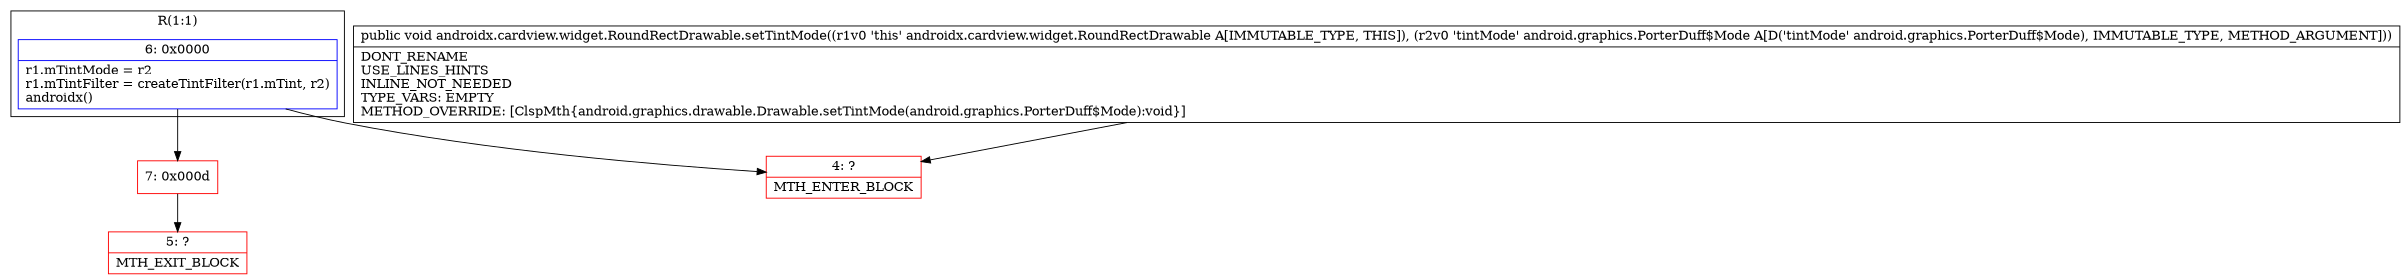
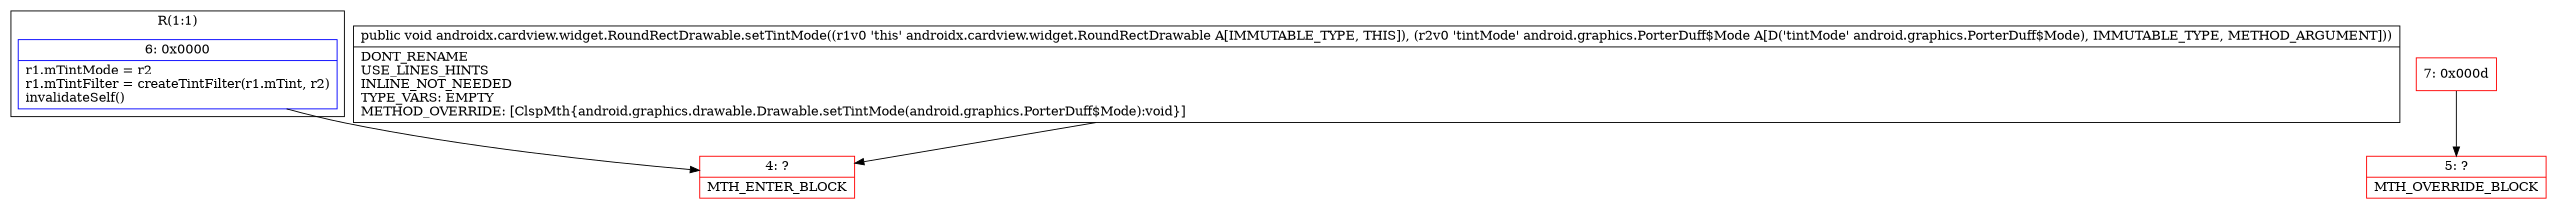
  digraph {
    node [color=red shape=record]
-   n1 [color=blue label="{6\:\ 0x0000|r1.mTintMode = r2\lr1.mTintFilter = createTintFilter(r1.mTint, r2)\landroidx()\l}"]
+   n1 [color=blue label="{6\:\ 0x0000|r1.mTintMode = r2\lr1.mTintFilter = createTintFilter(r1.mTint, r2)\linvalidateSelf()\l}"]
    n2 [label="{7\:\ 0x000d}"]
    n3 [label="{4\:\ ?|MTH_ENTER_BLOCK\l}"]
-   n4 [label="{5\:\ ?|MTH_EXIT_BLOCK\l}"]
+   n4 [label="{5\:\ ?|MTH_OVERRIDE_BLOCK\l}"]
    n5 [label="{public void androidx.cardview.widget.RoundRectDrawable.setTintMode((r1v0 'this' androidx.cardview.widget.RoundRectDrawable A[IMMUTABLE_TYPE, THIS]), (r2v0 'tintMode' android.graphics.PorterDuff$Mode A[D('tintMode' android.graphics.PorterDuff$Mode), IMMUTABLE_TYPE, METHOD_ARGUMENT]))  | DONT_RENAME\lUSE_LINES_HINTS\lINLINE_NOT_NEEDED\lTYPE_VARS: EMPTY\lMETHOD_OVERRIDE: [ClspMth\{android.graphics.drawable.Drawable.setTintMode(android.graphics.PorterDuff$Mode):void\}]\l}" color=""]
    subgraph cluster_1 {
      label="R(1:1)"
      n1
    }
-   n1 -> n2
    n1 -> n3
    n2 -> n4
    n5 -> n3
  }
